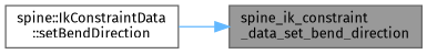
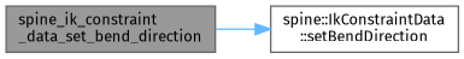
  digraph {
    rankdir=LR
    fontname="Fira Sans"
    node [fontname="Fira Sans" fontsize=10 shape=box style=filled]
    n1 [color=gray40 fillcolor=grey60 fontcolor=black height=0.2 label="spine_ik_constraint\l_data_set_bend_direction" width=0.4]
    n2 [color=grey40 fillcolor=white height=0.2 label="spine::IkConstraintData\l::setBendDirection" width=0.4]
-   n2 -> n1 [color=steelblue1 fontname="Fira Sans" fontsize=10 labelfontname=Helvetica labelfontsize=10 style=solid]
+   n1 -> n2 [color=steelblue1 fontname="Fira Sans" fontsize=10 labelfontname=Helvetica labelfontsize=10 style=solid]
  }
